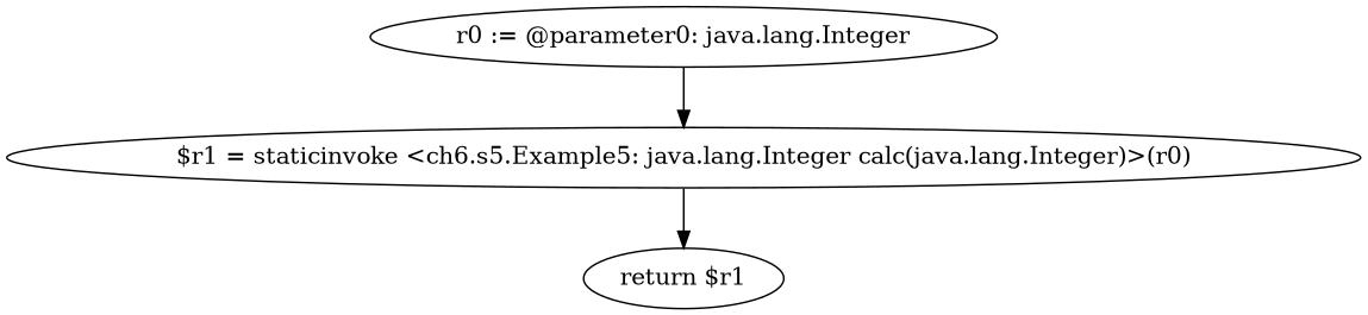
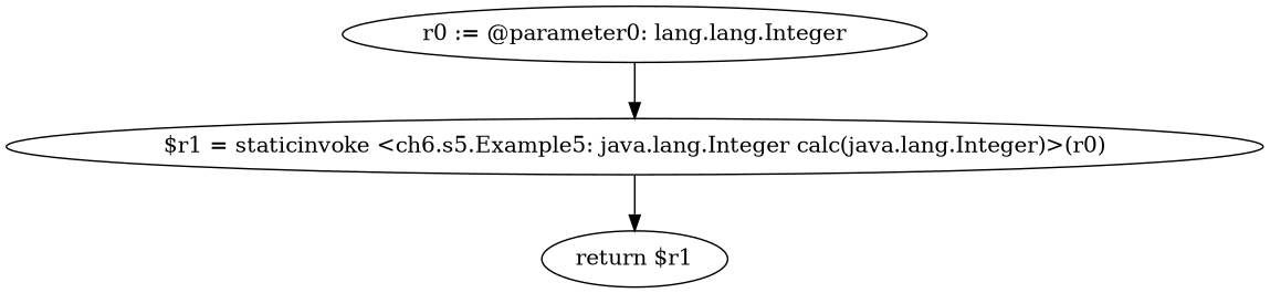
  digraph {
-   "r0 := @parameter0: java.lang.Integer"
+   "r0 := @parameter0: java.lang.Integer" [label="r0 := @parameter0: lang.lang.Integer"]
    "$r1 = staticinvoke <ch6.s5.Example5: java.lang.Integer calc(java.lang.Integer)>(r0)"
    "return $r1"
    "r0 := @parameter0: java.lang.Integer" -> "$r1 = staticinvoke <ch6.s5.Example5: java.lang.Integer calc(java.lang.Integer)>(r0)"
    "$r1 = staticinvoke <ch6.s5.Example5: java.lang.Integer calc(java.lang.Integer)>(r0)" -> "return $r1"
  }
